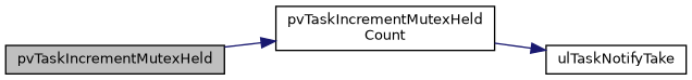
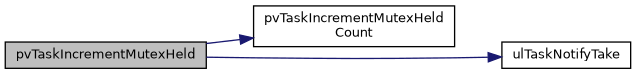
  digraph {
    rankdir=LR
    node [color=black fillcolor=white fontname=Helvetica fontsize=10 shape=record style=filled]
    edge [color=midnightblue fontname=Helvetica fontsize=10 labelfontname=Helvetica labelfontsize=10 style=solid]
    n1 [fillcolor=grey75 fontcolor=black height=0.2 label=pvTaskIncrementMutexHeld width=0.4]
    n2 [height=0.2 label="pvTaskIncrementMutexHeld\lCount" width=0.4]
    n3 [height=0.2 label=ulTaskNotifyTake width=0.4]
    n1 -> n2
-   n2 -> n3
+   n1 -> n3
  }
